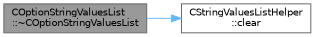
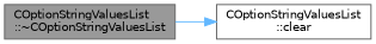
  digraph {
    rankdir=LR
    node [fontname=Helvetica fontsize=10 shape=box style=filled]
    n1 [color=gray40 fillcolor=grey60 fontcolor=black height=0.2 label="COptionStringValuesList\l::~COptionStringValuesList" width=0.4]
-   n2 [color=grey40 fillcolor=white height=0.2 label="CStringValuesListHelper\l::clear" width=0.4]
+   n2 [color=grey40 fillcolor=white height=0.2 label="COptionStringValuesList\l::clear" width=0.4]
    n1 -> n2 [color=steelblue1 fontname=Helvetica fontsize=10 labelfontname=Helvetica labelfontsize=10 style=solid]
  }
